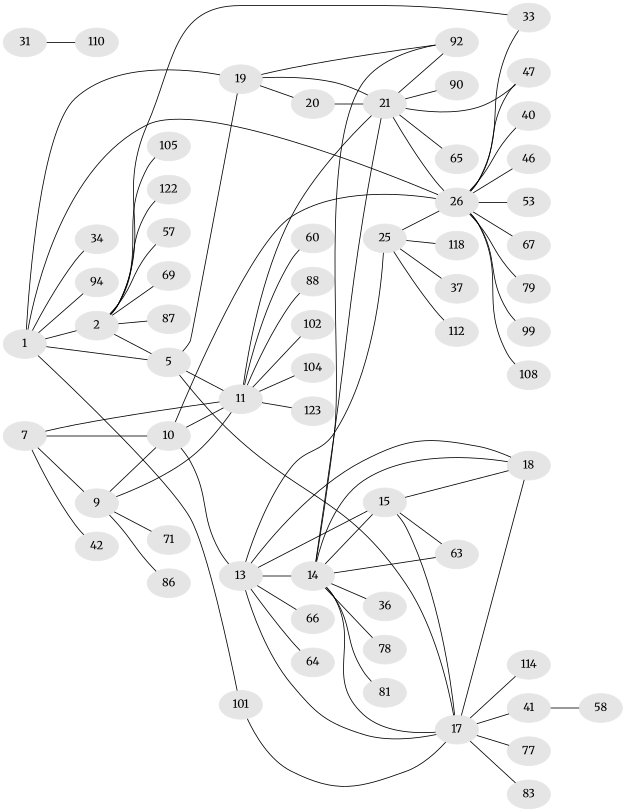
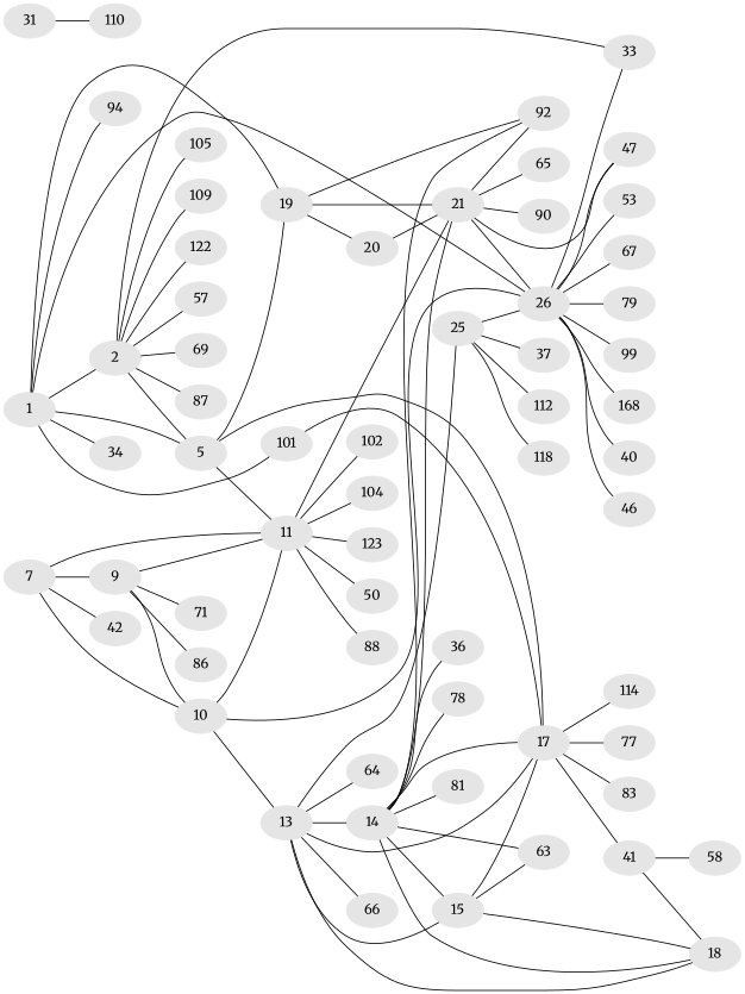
  graph {
    fontname=Merriweather
    rankdir=LR
    node [color=gray90 fontname=Merriweather style=filled]
    edge [fontname=Merriweather]
    1 [super="+43+3"]
    2
    5 [super="+6+98+106+44"]
    19 [super="+95+96+23+72+22+56"]
    26 [super="+27+54+32+100"]
    34
    94
    101
    33
    57
    69
    87
    105
+   109
    122
    17 [super="+51"]
    11 [super="+12+55+115"]
    18
    41
    77
    83
    114
    21
    92 [super="+116"]
    20 [super="+48"]
    47
    40
    46 [super="+93"]
    53
    67
    79
    99
-   108
-   50 [label=60]
+   108 [label=168]
+   50
    88
    102
    104
    123
    7 [super="+113+8+45"]
    9 [super="+52"]
    10
    42
    71
    86
    13 [super="+60+84+91+82+38"]
    14 [super="+16"]
    15
    25 [super="+35"]
    64 [super="+80"]
    66
    65
    90
    36
    78
    81
    63
    37
    112
    118
    31
    110
    58
    1 -- 2 [weight=3]
    1 -- 5 [weight=6]
    1 -- 19
    1 -- 26
    1 -- 34
    1 -- 94
    1 -- 101
    2 -- 5 [weight=2]
    2 -- 33
    2 -- 57
    2 -- 69
    2 -- 87
    2 -- 105
+   2 -- 109
    2 -- 122
    5 -- 19
    5 -- 17
    5 -- 11
    19 -- 21 [weight=4]
    19 -- 92
    19 -- 20 [weight=4]
    26 -- 33
    26 -- 47
    26 -- 40
    26 -- 46
    26 -- 53
    26 -- 67
    26 -- 79
    26 -- 99
    26 -- 108
    101 -- 17
-   17 -- 18
+   41 -- 18
    17 -- 41
    17 -- 77
    17 -- 83
    17 -- 114
    11 -- 21
    11 -- 50
    11 -- 88
    11 -- 102
    11 -- 104
    11 -- 123
    41 -- 58
    21 -- 26
    21 -- 92
    21 -- 47
    21 -- 65
    21 -- 90
    20 -- 21
    7 -- 11 [weight=4]
    7 -- 9 [weight=2]
    7 -- 10 [weight=2]
    7 -- 42
    9 -- 11 [weight=2]
    9 -- 10
    9 -- 71
    9 -- 86
    10 -- 26
    10 -- 11 [weight=2]
    10 -- 13
    13 -- 17
    13 -- 18
    13 -- 14 [weight=2]
    13 -- 15
    13 -- 25
    13 -- 64
    13 -- 66
    14 -- 17 [weight=2]
    14 -- 18 [weight=2]
    14 -- 21
    14 -- 92
    14 -- 15 [weight=2]
    14 -- 36
    14 -- 78
    14 -- 81
    14 -- 63
    15 -- 17
    15 -- 18
    15 -- 63
    25 -- 26 [weight=5]
    25 -- 37
    25 -- 112
    25 -- 118
    31 -- 110
  }
